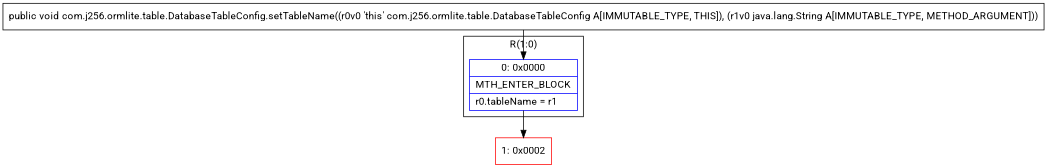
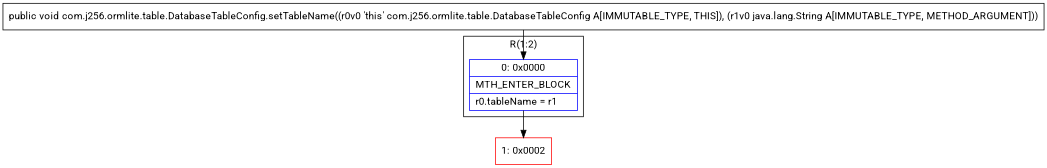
  digraph {
    fontname=Roboto
    node [shape=record fontname=Roboto]
    edge [fontname=Roboto]
    n1 [color=blue label="{0\:\ 0x0000|MTH_ENTER_BLOCK\l|r0.tableName = r1\l}"]
    n2 [color=red label="{1\:\ 0x0002}"]
    n3 [label="{public void com.j256.ormlite.table.DatabaseTableConfig.setTableName((r0v0 'this' com.j256.ormlite.table.DatabaseTableConfig A[IMMUTABLE_TYPE, THIS]), (r1v0 java.lang.String A[IMMUTABLE_TYPE, METHOD_ARGUMENT])) }"]
    subgraph cluster_1 {
-     label="R(1:0)"
+     label="R(1:2)"
      n1
    }
    n1 -> n2
    n3 -> n1
  }
